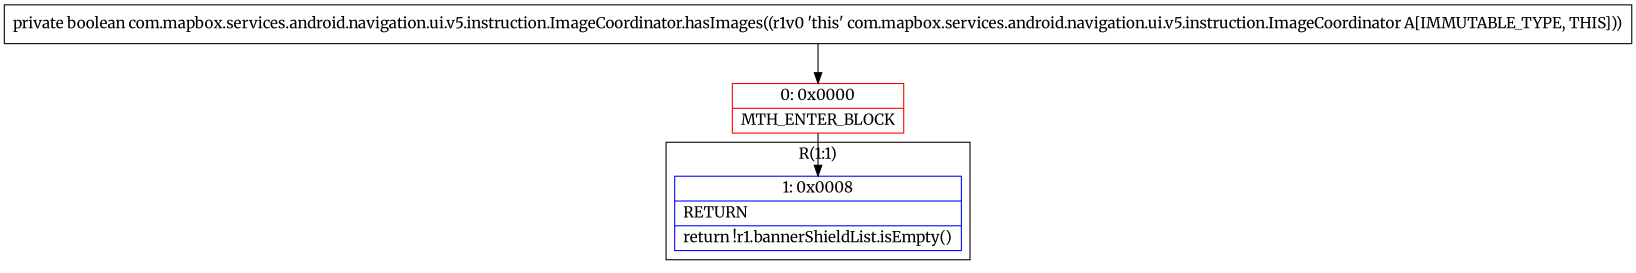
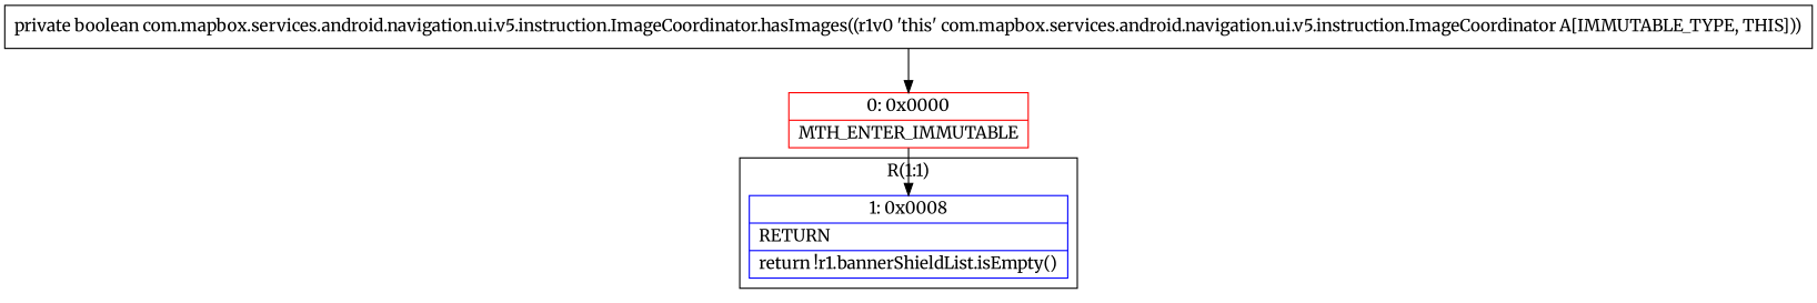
  digraph {
    fontname=Merriweather
    node [shape=record fontname=Merriweather]
    edge [fontname=Merriweather]
    n1 [color=blue label="{1\:\ 0x0008|RETURN\l|return !r1.bannerShieldList.isEmpty()\l}"]
-   n2 [color=red label="{0\:\ 0x0000|MTH_ENTER_BLOCK\l}"]
+   n2 [color=red label="{0\:\ 0x0000|MTH_ENTER_IMMUTABLE\l}"]
    n3 [label="{private boolean com.mapbox.services.android.navigation.ui.v5.instruction.ImageCoordinator.hasImages((r1v0 'this' com.mapbox.services.android.navigation.ui.v5.instruction.ImageCoordinator A[IMMUTABLE_TYPE, THIS])) }"]
    subgraph cluster_1 {
      label="R(1:1)"
      n1
    }
    n2 -> n1
    n3 -> n2
  }
